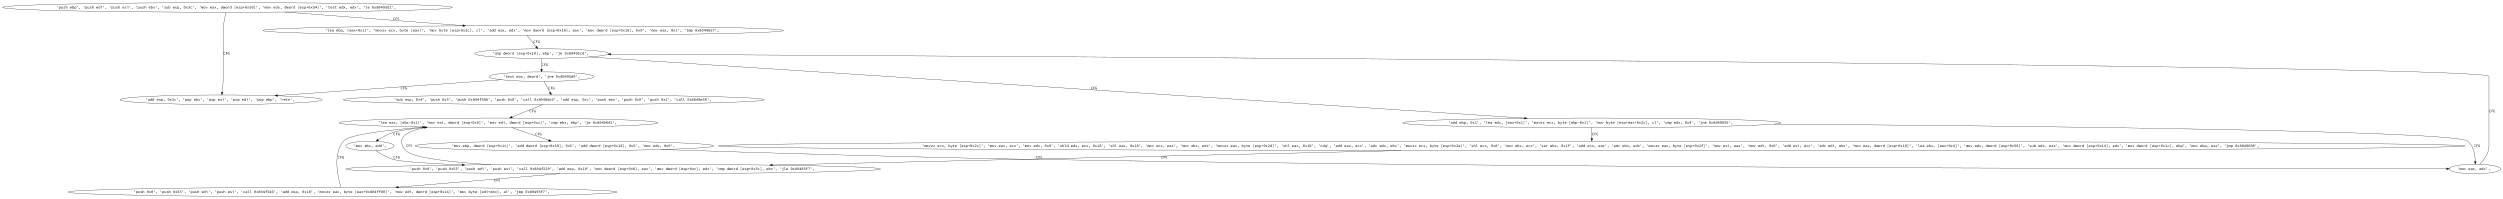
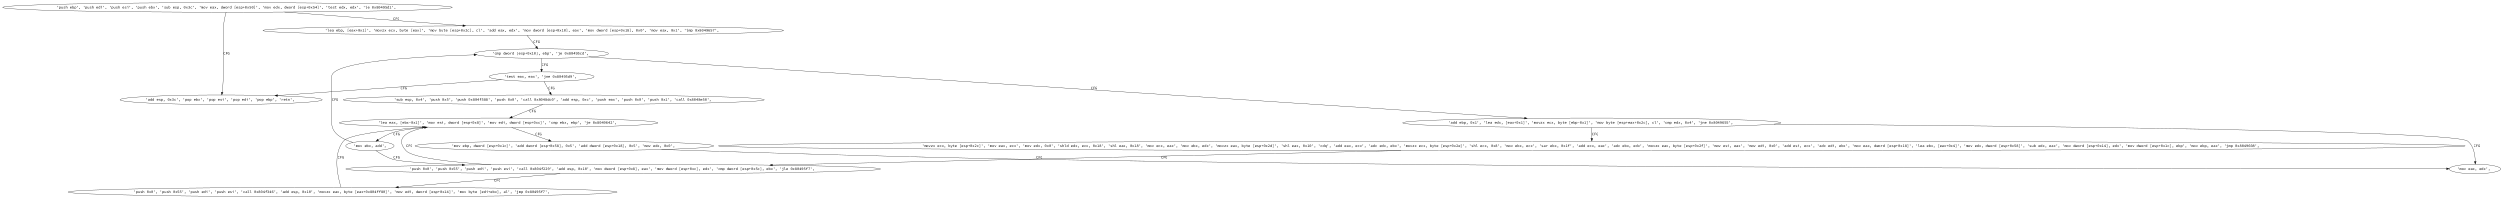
  digraph {
    fontname="Source Code Pro"
    node [fontname="Source Code Pro"]
    edge [fontname="Source Code Pro"]
    n1 [label="'push ebp', 'push edi', 'push esi', 'push ebx', 'sub esp, 0x3c', 'mov eax, dword [esp+0x50]', 'mov edx, dword [esp+0x54]', 'test edx, edx', 'je 0x80495d1', "]
    n2 [label="'add esp, 0x3c', 'pop ebx', 'pop esi', 'pop edi', 'pop ebp', 'retn', "]
    n3 [label="'lea ebp, [eax+0x1]', 'movzx ecx, byte [eax]', 'mov byte [esp+0x2c], cl', 'add eax, edx', 'mov dword [esp+0x10], eax', 'mov dword [esp+0x18], 0x0', 'mov eax, 0x1', 'jmp 0x8049657', "]
    n4 [label="'cmp dword [esp+0x10], ebp', 'je 0x80495cd', "]
-   n5 [label="'test eax, dword', 'jne 0x80495d9',"]
+   n5 [label="'test eax, eax', 'jne 0x80495d9', "]
    n6 [label="'add ebp, 0x1', 'lea edx, [eax+0x1]', 'movzx ecx, byte [ebp-0x1]', 'mov byte [esp+eax+0x2c], cl', 'cmp edx, 0x4', 'jne 0x8049655', "]
    n7 [label="'sub esp, 0x4', 'push 0x5', 'push 0x804f588', 'push 0x0', 'call 0x8048dc0', 'add esp, 0xc', 'push eax', 'push 0x0', 'push 0x1', 'call 0x8048e50', "]
    n8 [label="'mov eax, edx', "]
    n9 [label="'movzx ecx, byte [esp+0x2c]', 'mov eax, ecx', 'mov edx, 0x0', 'shld edx, ecx, 0x18', 'shl eax, 0x18', 'mov ecx, eax', 'mov ebx, edx', 'movzx eax, byte [esp+0x2d]', 'shl eax, 0x10', 'cdq', 'add eax, ecx', 'adc edx, ebx', 'movzx ecx, byte [esp+0x2e]', 'shl ecx, 0x8', 'mov ebx, ecx', 'sar ebx, 0x1f', 'add ecx, eax', 'adc ebx, edx', 'movzx eax, byte [esp+0x2f]', 'mov esi, eax', 'mov edi, 0x0', 'add esi, ecx', 'adc edi, ebx', 'mov eax, dword [esp+0x18]', 'lea ebx, [eax+0x4]', 'mov edx, dword [esp+0x58]', 'sub edx, eax', 'mov dword [esp+0x14], edx', 'mov dword [esp+0x1c], ebp', 'mov ebp, eax', 'jmp 0x8049608', "]
    n10 [label="'lea eax, [ebx-0x1]', 'mov esi, dword [esp+0x8]', 'mov edi, dword [esp+0xc]', 'cmp ebx, ebp', 'je 0x8049642', "]
    n11 [label="'push 0x0', 'push 0x55', 'push edi', 'push esi', 'call 0x804f229', 'add esp, 0x10', 'mov dword [esp+0x8], eax', 'mov dword [esp+0xc], edx', 'cmp dword [esp+0x5c], ebx', 'jle 0x80495f7', "]
    n12 [label="'mov ebp, dword [esp+0x1c]', 'add dword [esp+0x58], 0x5', 'add dword [esp+0x18], 0x5', 'mov edx, 0x0', "]
    n13 [label="'mov ebx, add',"]
    n14 [label="'push 0x0', 'push 0x55', 'push edi', 'push esi', 'call 0x804f346', 'add esp, 0x10', 'movzx eax, byte [eax+0x804ff80]', 'mov edi, dword [esp+0x14]', 'mov byte [edi+ebx], al', 'jmp 0x80495f7', "]
    n1 -> n2 [label=CFG]
    n1 -> n3 [label=CFG]
    n3 -> n4 [label=CFG]
    n4 -> n5 [label=CFG]
    n4 -> n6 [label=CFG]
    n5 -> n2 [label=CFG]
    n5 -> n7 [label=CFG]
    n6 -> n8 [label=CFG]
    n6 -> n9 [label=CFG]
    n7 -> n10 [label=CFG]
-   n8 -> n4 [label=CFG]
+   n13 -> n4 [label=CFG]
    n9 -> n11 [label=CFG]
    n10 -> n12 [label=CFG]
    n10 -> n13 [label=CFG]
    n11 -> n10 [label=CFG]
    n11 -> n14 [label=CFG]
    n12 -> n8 [label=CFG]
    n13 -> n11 [label=CFG]
    n14 -> n10 [label=CFG]
  }
